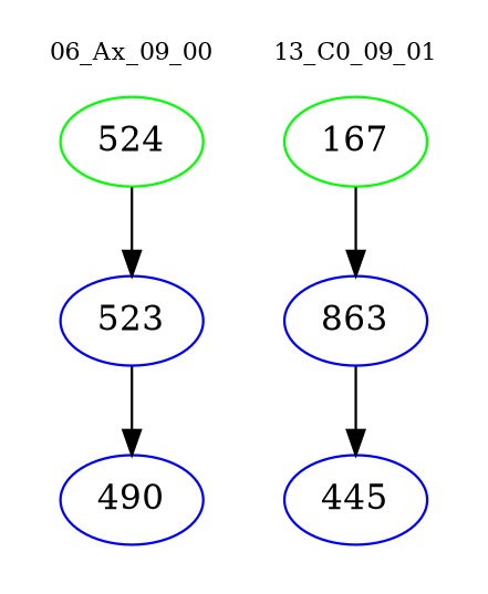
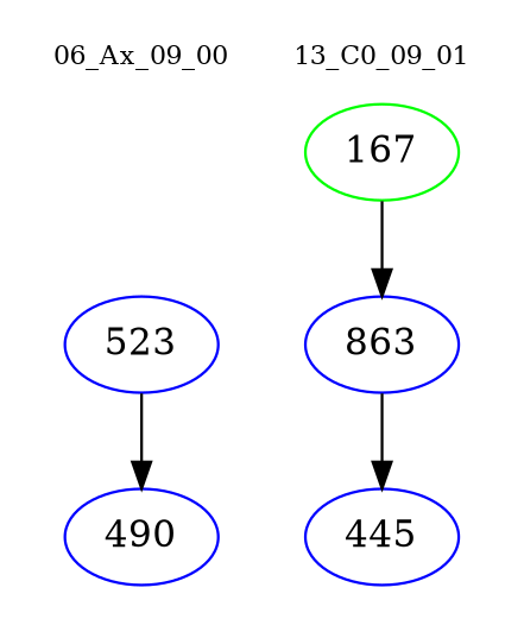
  digraph {
    node [color=blue]
    edge [color=black]
-   n1 [color=green label=524]
    n2 [label=523]
    n3 [label=490]
    n4 [color=green label=167]
    n5 [label=863]
    n6 [label=445]
    subgraph cluster_1 {
      color=white
      fontsize=10
      label="06_Ax_09_00"
-     n1
      n2
      n3
    }
    subgraph cluster_2 {
      color=white
      fontsize=10
      label="13_C0_09_01"
      n4
      n5
      n6
    }
-   n1 -> n2
    n2 -> n3
    n4 -> n5
    n5 -> n6
  }
